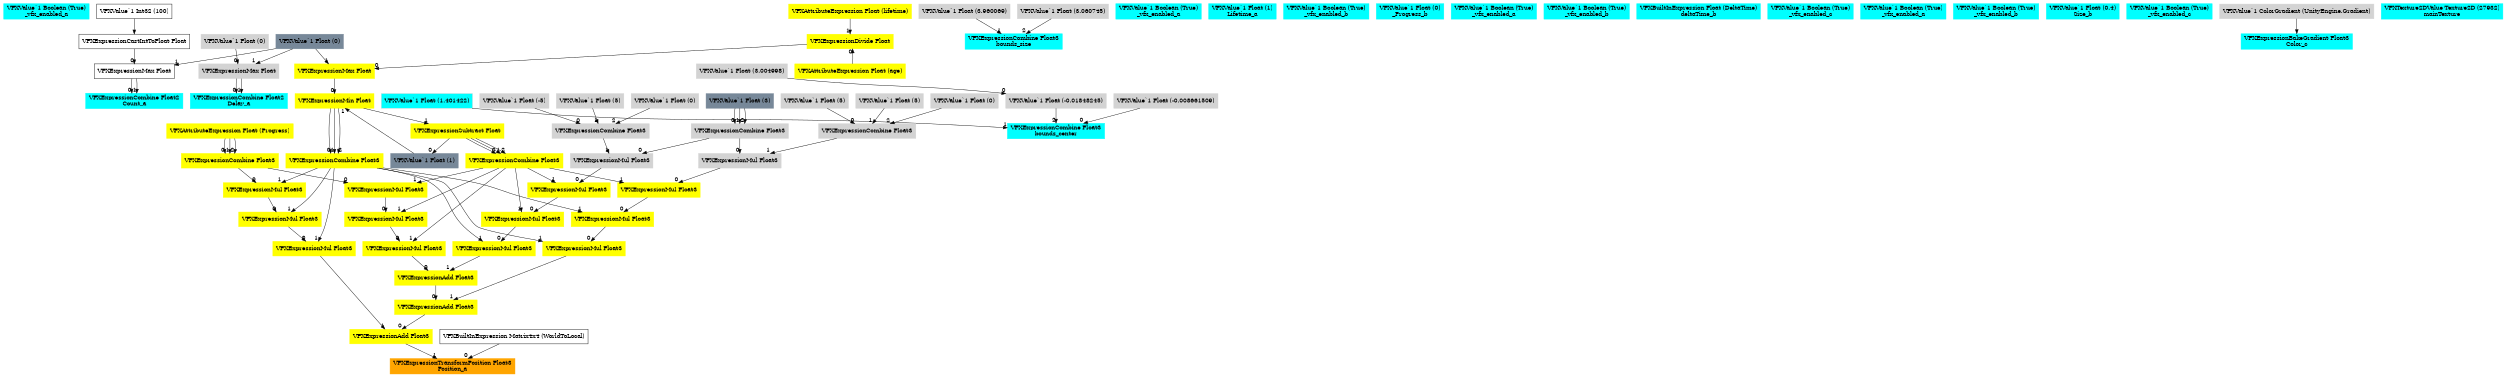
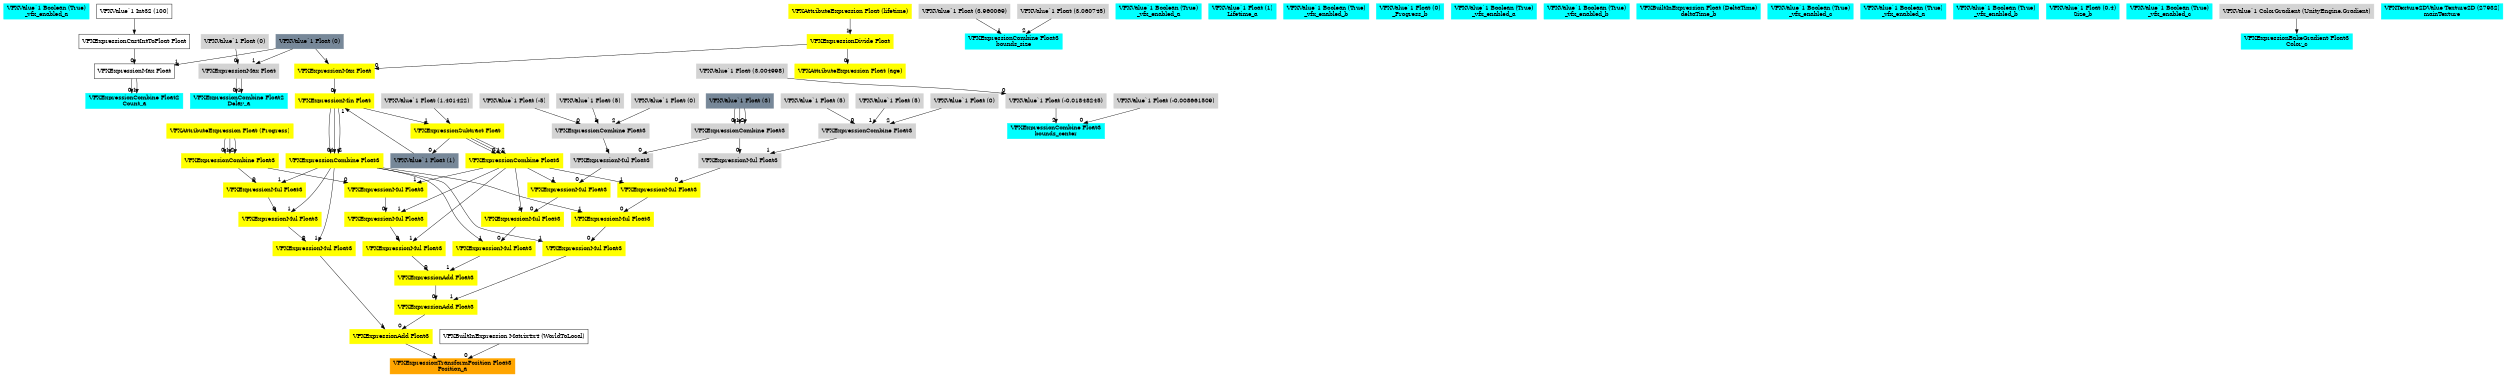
  digraph {
    node [color=yellow shape=box style=filled]
    edge [headlabel=0]
    n1 [color=cyan label="VFXValue`1 Boolean (True)\n_vfx_enabled_a"]
    n2 [color=cyan label="VFXExpressionCombine Float2\nCount_a"]
    n3 [label="VFXExpressionMax Float" color="" style=""]
    n4 [label="VFXExpressionCastIntToFloat Float" color="" style=""]
    n5 [label="VFXValue`1 Int32 (100)" color="" style=""]
    n6 [color=lightslategray label="VFXValue`1 Float (0)"]
    n7 [color=lightgray label="VFXExpressionMax Float"]
    n8 [label="VFXExpressionMax Float"]
    n9 [color=cyan label="VFXExpressionCombine Float2\nDelay_a"]
    n10 [label="VFXExpressionMin Float"]
    n11 [color=lightgray label="VFXValue`1 Float (0)"]
    n12 [color=cyan label="VFXExpressionCombine Float3\nbounds_center"]
    n13 [color=lightgray label="VFXValue`1 Float (-0.008661509)"]
-   n14 [color=lightgray label="VFXValue`1 Float (1.401422)" fillcolor=cyan]
+   n14 [color=lightgray label="VFXValue`1 Float (1.401422)"]
    n15 [color=lightgray label="VFXValue`1 Float (-0.01848245)"]
    n16 [color=cyan label="VFXExpressionCombine Float3\nbounds_size"]
    n17 [color=lightgray label="VFXValue`1 Float (3.004998)"]
    n18 [color=lightgray label="VFXValue`1 Float (3.960069)"]
    n19 [color=lightgray label="VFXValue`1 Float (3.060745)"]
    n20 [color=cyan label="VFXValue`1 Boolean (True)\n_vfx_enabled_a"]
    n21 [color=cyan label="VFXValue`1 Float (1)\nLifetime_a"]
    n22 [color=cyan label="VFXValue`1 Boolean (True)\n_vfx_enabled_b"]
    n23 [color=cyan label="VFXValue`1 Float (0)\n_Progress_b"]
    n24 [color=cyan label="VFXValue`1 Boolean (True)\n_vfx_enabled_a"]
    n25 [color=orange label="VFXExpressionTransformPosition Float3\nPosition_a"]
    n26 [label="VFXBuiltInExpression Matrix4x4 (WorldToLocal)" color="" style=""]
    n27 [label="VFXExpressionAdd Float3"]
    n28 [label="VFXExpressionAdd Float3"]
    n29 [label="VFXExpressionAdd Float3"]
    n30 [label="VFXExpressionMul Float3"]
    n31 [label="VFXExpressionMul Float3"]
    n32 [label="VFXExpressionMul Float3"]
    n33 [label="VFXExpressionCombine Float3"]
    n34 [label="VFXExpressionMul Float3"]
    n35 [label="VFXExpressionMul Float3"]
    n36 [label="VFXAttributeExpression Float (Progress)"]
    n37 [label="VFXExpressionCombine Float3"]
    n38 [label="VFXExpressionMul Float3"]
    n39 [label="VFXExpressionMul Float3"]
    n40 [label="VFXExpressionMul Float3"]
    n41 [label="VFXExpressionMul Float3"]
    n42 [label="VFXExpressionMul Float3"]
    n43 [label="VFXExpressionSubtract Float"]
    n44 [color=lightslategray label="VFXValue`1 Float (1)"]
    n45 [label="VFXExpressionCombine Float3"]
    n46 [label="VFXExpressionMul Float3"]
    n47 [label="VFXExpressionMul Float3"]
    n48 [label="VFXExpressionDivide Float"]
    n49 [label="VFXAttributeExpression Float (age)"]
    n50 [label="VFXAttributeExpression Float (lifetime)"]
    n51 [color=lightgray label="VFXExpressionMul Float3"]
    n52 [color=lightgray label="VFXExpressionCombine Float3"]
    n53 [color=lightgray label="VFXExpressionMul Float3"]
    n54 [color=lightslategray label="VFXValue`1 Float (3)"]
    n55 [color=lightgray label="VFXExpressionCombine Float3"]
    n56 [color=lightgray label="VFXValue`1 Float (-5)"]
    n57 [color=lightgray label="VFXValue`1 Float (5)"]
    n58 [color=lightgray label="VFXValue`1 Float (0)"]
    n59 [color=lightgray label="VFXExpressionCombine Float3"]
    n60 [color=lightgray label="VFXValue`1 Float (5)"]
    n61 [color=lightgray label="VFXValue`1 Float (5)"]
    n62 [color=lightgray label="VFXValue`1 Float (0)"]
    n63 [color=cyan label="VFXValue`1 Boolean (True)\n_vfx_enabled_b"]
    n64 [color=cyan label="VFXBuiltInExpression Float (DeltaTime)\ndeltaTime_b"]
    n65 [color=cyan label="VFXValue`1 Boolean (True)\n_vfx_enabled_c"]
    n66 [color=cyan label="VFXValue`1 Boolean (True)\n_vfx_enabled_a"]
    n67 [color=cyan label="VFXValue`1 Boolean (True)\n_vfx_enabled_b"]
    n68 [color=cyan label="VFXValue`1 Float (0.4)\nSize_b"]
    n69 [color=cyan label="VFXValue`1 Boolean (True)\n_vfx_enabled_c"]
    n70 [color=cyan label="VFXExpressionBakeGradient Float3\nColor_c"]
    n71 [color=lightgray label="VFXValue`1 ColorGradient (UnityEngine.Gradient)"]
    n72 [color=cyan label="VFXTexture2DValue Texture2D (27932)\nmainTexture"]
    n3 -> n2
    n3 -> n2 [headlabel=1]
    n4 -> n3
    n5 -> n4 [headlabel=""]
    n6 -> n3 [headlabel=1]
    n6 -> n7 [headlabel=1]
    n6 -> n8 [headlabel=1]
    n7 -> n9
    n7 -> n9 [headlabel=1]
    n8 -> n10
    n10 -> n43 [headlabel=1]
    n10 -> n45
    n10 -> n45 [headlabel=1]
    n10 -> n45 [headlabel=2]
    n11 -> n7
    n13 -> n12
-   n14 -> n12 [headlabel=1]
+   n14 -> n43 [headlabel=1]
    n15 -> n12 [headlabel=2]
    n17 -> n15
    n18 -> n16 [headlabel=1]
    n19 -> n16 [headlabel=2]
    n26 -> n25
    n27 -> n25 [headlabel=1]
    n28 -> n27
    n29 -> n28
    n30 -> n29
    n31 -> n30
    n32 -> n31
    n33 -> n32
    n33 -> n34
    n34 -> n35
    n35 -> n47
    n36 -> n33
    n36 -> n33 [headlabel=1]
    n36 -> n33 [headlabel=2]
    n37 -> n30 [headlabel=1]
    n37 -> n31 [headlabel=1]
    n37 -> n32 [headlabel=1]
    n37 -> n38 [headlabel=1]
    n37 -> n39 [headlabel=1]
    n37 -> n40 [headlabel=1]
    n38 -> n41
    n39 -> n38
    n40 -> n42
    n41 -> n29 [headlabel=1]
    n42 -> n46
    n43 -> n37
    n43 -> n37 [headlabel=1]
    n43 -> n37 [headlabel=2]
    n43 -> n44
    n44 -> n10 [headlabel=1]
    n45 -> n34 [headlabel=1]
    n45 -> n35 [headlabel=1]
    n45 -> n41 [headlabel=1]
    n45 -> n42 [headlabel=1]
    n45 -> n46 [headlabel=1]
    n45 -> n47 [headlabel=1]
    n46 -> n28 [headlabel=1]
    n47 -> n27 [headlabel=1]
    n48 -> n8
-   n49 -> n48
+   n48 -> n49
    n50 -> n48 [headlabel=1]
    n51 -> n39
    n52 -> n51
    n52 -> n53
    n53 -> n40
    n54 -> n52
    n54 -> n52 [headlabel=1]
    n54 -> n52 [headlabel=2]
    n55 -> n51 [headlabel=1]
    n56 -> n55
    n57 -> n55 [headlabel=1]
    n58 -> n55 [headlabel=2]
    n59 -> n53 [headlabel=1]
    n60 -> n59
    n61 -> n59 [headlabel=1]
    n62 -> n59 [headlabel=2]
    n71 -> n70 [headlabel=""]
  }
